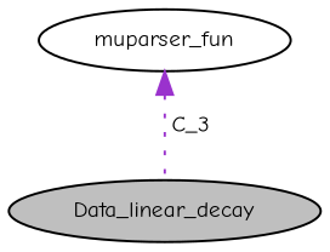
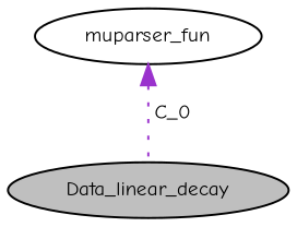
  digraph {
    fontname="Comic Neue"
    node [color=black fontname="Comic Neue" fontsize=10 shape=ellipse style=filled]
    n1 [fillcolor=grey75 fontcolor=black height=0.2 label=Data_linear_decay width=0.4]
    n2 [fillcolor=white height=0.2 label=muparser_fun width=0.4]
-   n2 -> n1 [color=darkorchid3 dir=back fontname="Comic Neue" fontsize=10 label=" C_3" labelfontname=Helvetica labelfontsize=10 style=dotted]
+   n2 -> n1 [color=darkorchid3 dir=back fontname="Comic Neue" fontsize=10 label=" C_0" labelfontname=Helvetica labelfontsize=10 style=dotted]
  }
